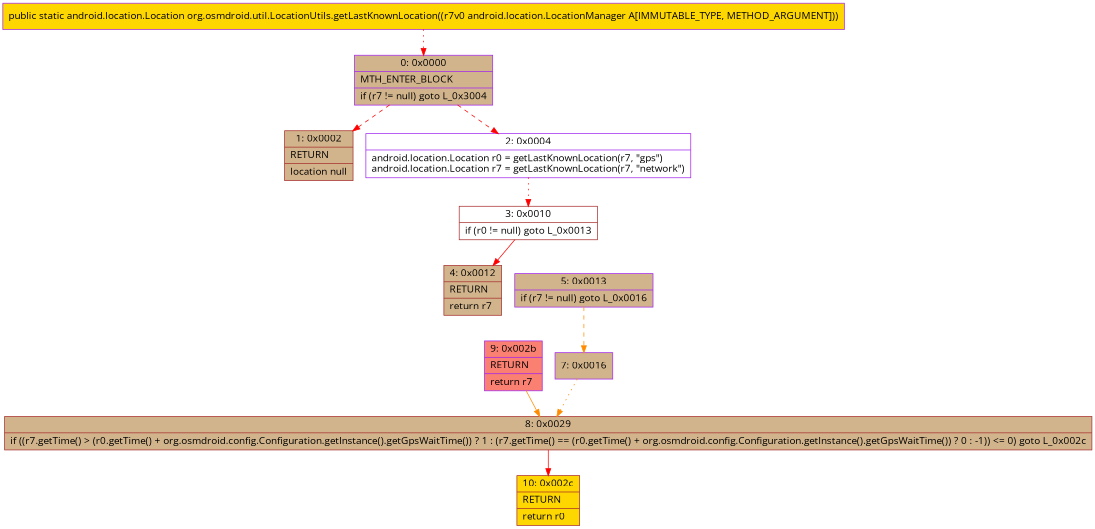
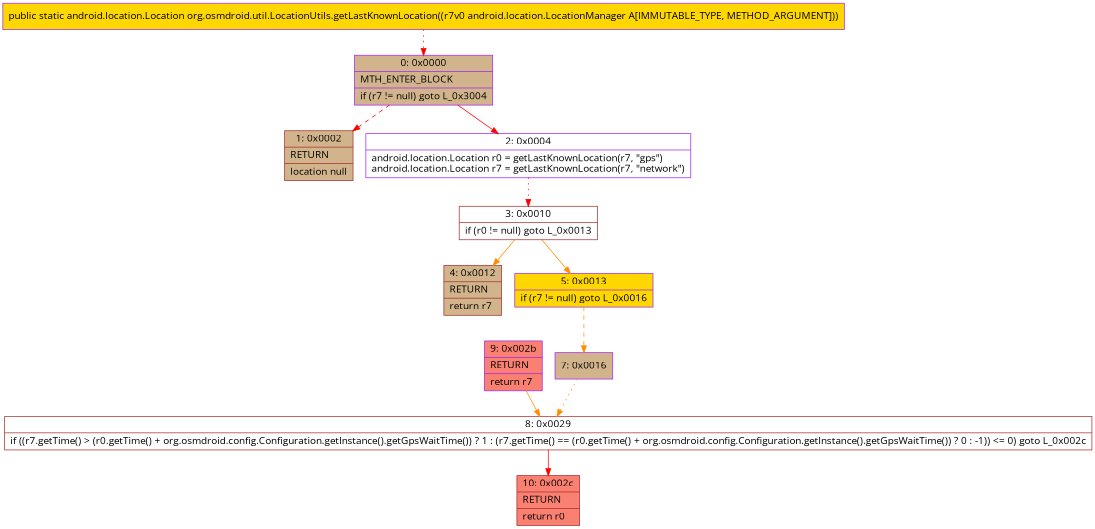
  digraph {
    fontname="Open Sans"
    node [color=purple fillcolor=tan fontname="Open Sans" shape=record style=filled]
    edge [color=red fontname="Open Sans" style=solid]
    n1 [label="{0\:\ 0x0000|MTH_ENTER_BLOCK\l|if (r7 != null) goto L_0x3004\l}"]
    n2 [color=brown label="{1\:\ 0x0002|RETURN\l|location null\l}"]
    n3 [fillcolor=white label="{2\:\ 0x0004|android.location.Location r0 = getLastKnownLocation(r7, \"gps\")\landroid.location.Location r7 = getLastKnownLocation(r7, \"network\")\l}"]
    n4 [color=brown fillcolor=white label="{3\:\ 0x0010|if (r0 != null) goto L_0x0013\l}"]
    n5 [color=brown label="{4\:\ 0x0012|RETURN\l|return r7\l}"]
-   n6 [label="{5\:\ 0x0013|if (r7 != null) goto L_0x0016\l}"]
+   n6 [fillcolor=gold label="{5\:\ 0x0013|if (r7 != null) goto L_0x0016\l}"]
    n7 [label="{7\:\ 0x0016}"]
-   n8 [color=brown label="{8\:\ 0x0029|if ((r7.getTime() \> (r0.getTime() + org.osmdroid.config.Configuration.getInstance().getGpsWaitTime()) ? 1 : (r7.getTime() == (r0.getTime() + org.osmdroid.config.Configuration.getInstance().getGpsWaitTime()) ? 0 : \-1)) \<= 0) goto L_0x002c\l}"]
-   n9 [color=brown fillcolor=gold label="{10\:\ 0x002c|RETURN\l|return r0\l}"]
+   n8 [color=brown fillcolor=white label="{8\:\ 0x0029|if ((r7.getTime() \> (r0.getTime() + org.osmdroid.config.Configuration.getInstance().getGpsWaitTime()) ? 1 : (r7.getTime() == (r0.getTime() + org.osmdroid.config.Configuration.getInstance().getGpsWaitTime()) ? 0 : \-1)) \<= 0) goto L_0x002c\l}"]
+   n9 [color=brown fillcolor=salmon label="{10\:\ 0x002c|RETURN\l|return r0\l}"]
    n10 [fillcolor=salmon label="{9\:\ 0x002b|RETURN\l|return r7\l}"]
    n11 [fillcolor=gold label="{public static android.location.Location org.osmdroid.util.LocationUtils.getLastKnownLocation((r7v0 android.location.LocationManager A[IMMUTABLE_TYPE, METHOD_ARGUMENT])) }"]
    n1 -> n2 [style=dashed]
-   n1 -> n3 [style=dashed]
+   n1 -> n3
    n3 -> n4 [style=dotted]
-   n4 -> n5
+   n4 -> n5 [color=darkorange]
+   n4 -> n6 [color=darkorange]
    n6 -> n7 [color=darkorange style=dashed]
    n7 -> n8 [color=darkorange style=dotted]
    n8 -> n9
    n10 -> n8 [color=darkorange]
    n11 -> n1 [style=dotted]
  }
